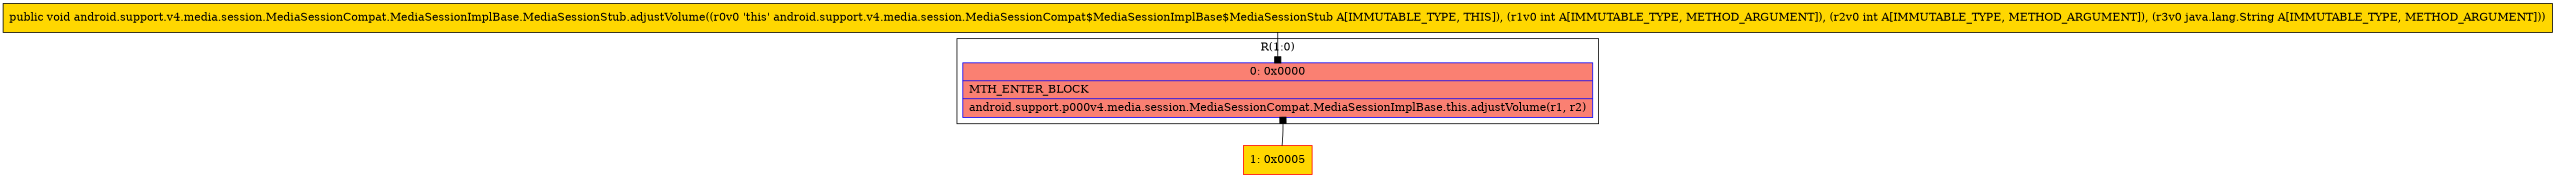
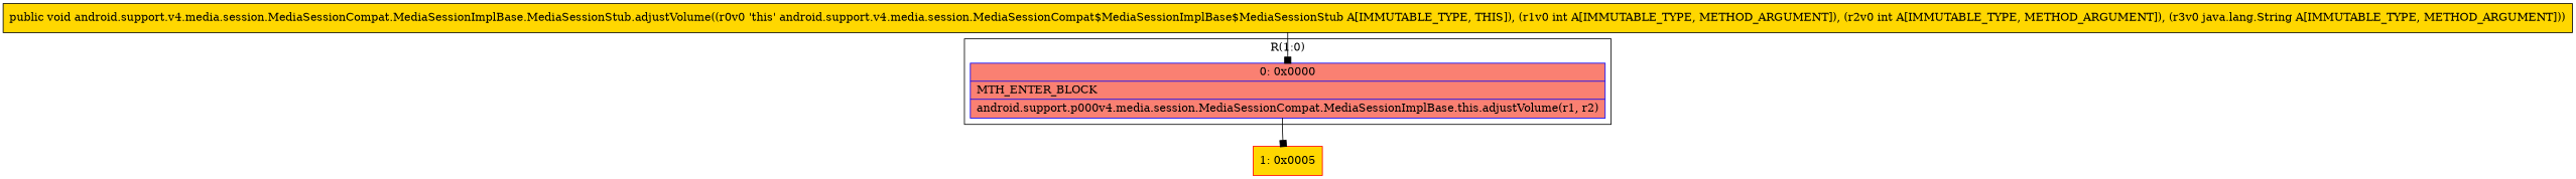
  digraph {
    node [shape=record style=filled fillcolor=gold]
    edge [arrowhead=box]
    n1 [color=blue label="{0\:\ 0x0000|MTH_ENTER_BLOCK\l|android.support.p000v4.media.session.MediaSessionCompat.MediaSessionImplBase.this.adjustVolume(r1, r2)\l}" fillcolor=salmon]
    n2 [color=red label="{1\:\ 0x0005}"]
    n3 [label="{public void android.support.v4.media.session.MediaSessionCompat.MediaSessionImplBase.MediaSessionStub.adjustVolume((r0v0 'this' android.support.v4.media.session.MediaSessionCompat$MediaSessionImplBase$MediaSessionStub A[IMMUTABLE_TYPE, THIS]), (r1v0 int A[IMMUTABLE_TYPE, METHOD_ARGUMENT]), (r2v0 int A[IMMUTABLE_TYPE, METHOD_ARGUMENT]), (r3v0 java.lang.String A[IMMUTABLE_TYPE, METHOD_ARGUMENT])) }"]
    subgraph cluster_1 {
      label="R(1:0)"
      n1
    }
-   n2 -> n1
+   n1 -> n2
    n3 -> n1
  }
